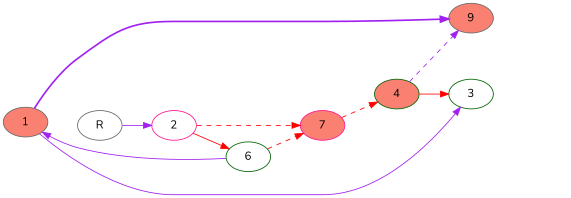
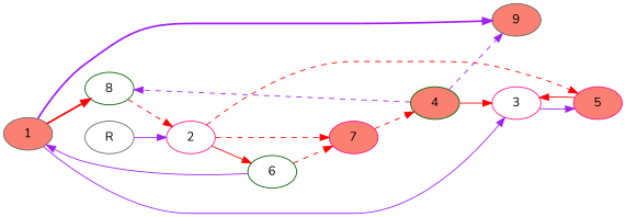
  digraph {
    fontname=Nunito
    rankdir=LR
    node [color=deeppink fillcolor=salmon fontname=Nunito style=filled]
    edge [color=red fontname=Nunito style=solid]
    1 [color=gray40]
-   3 [color=darkgreen fillcolor=white]
+   3 [fillcolor=white]
+   8 [color=darkgreen fillcolor=white]
    9 [color=gray40]
+   5
    2 [fillcolor=white]
    6 [color=darkgreen fillcolor=white]
    7
    4 [color=darkgreen]
    R [color=gray40 fillcolor=white]
    1 -> 3 [color=purple]
+   1 -> 8 [style=bold]
    1 -> 9 [color=purple style=bold]
+   3 -> 5 [color=purple]
+   8 -> 2 [style=dashed]
+   5 -> 3
+   2 -> 5 [style=dashed]
    2 -> 6
    2 -> 7 [style=dashed]
    6 -> 1 [color=purple]
    6 -> 7 [style=dashed]
    7 -> 4 [style=dashed]
    4 -> 3
+   4 -> 8 [color=purple style=dashed]
    4 -> 9 [color=purple style=dashed]
    R -> 2 [color=purple]
  }
